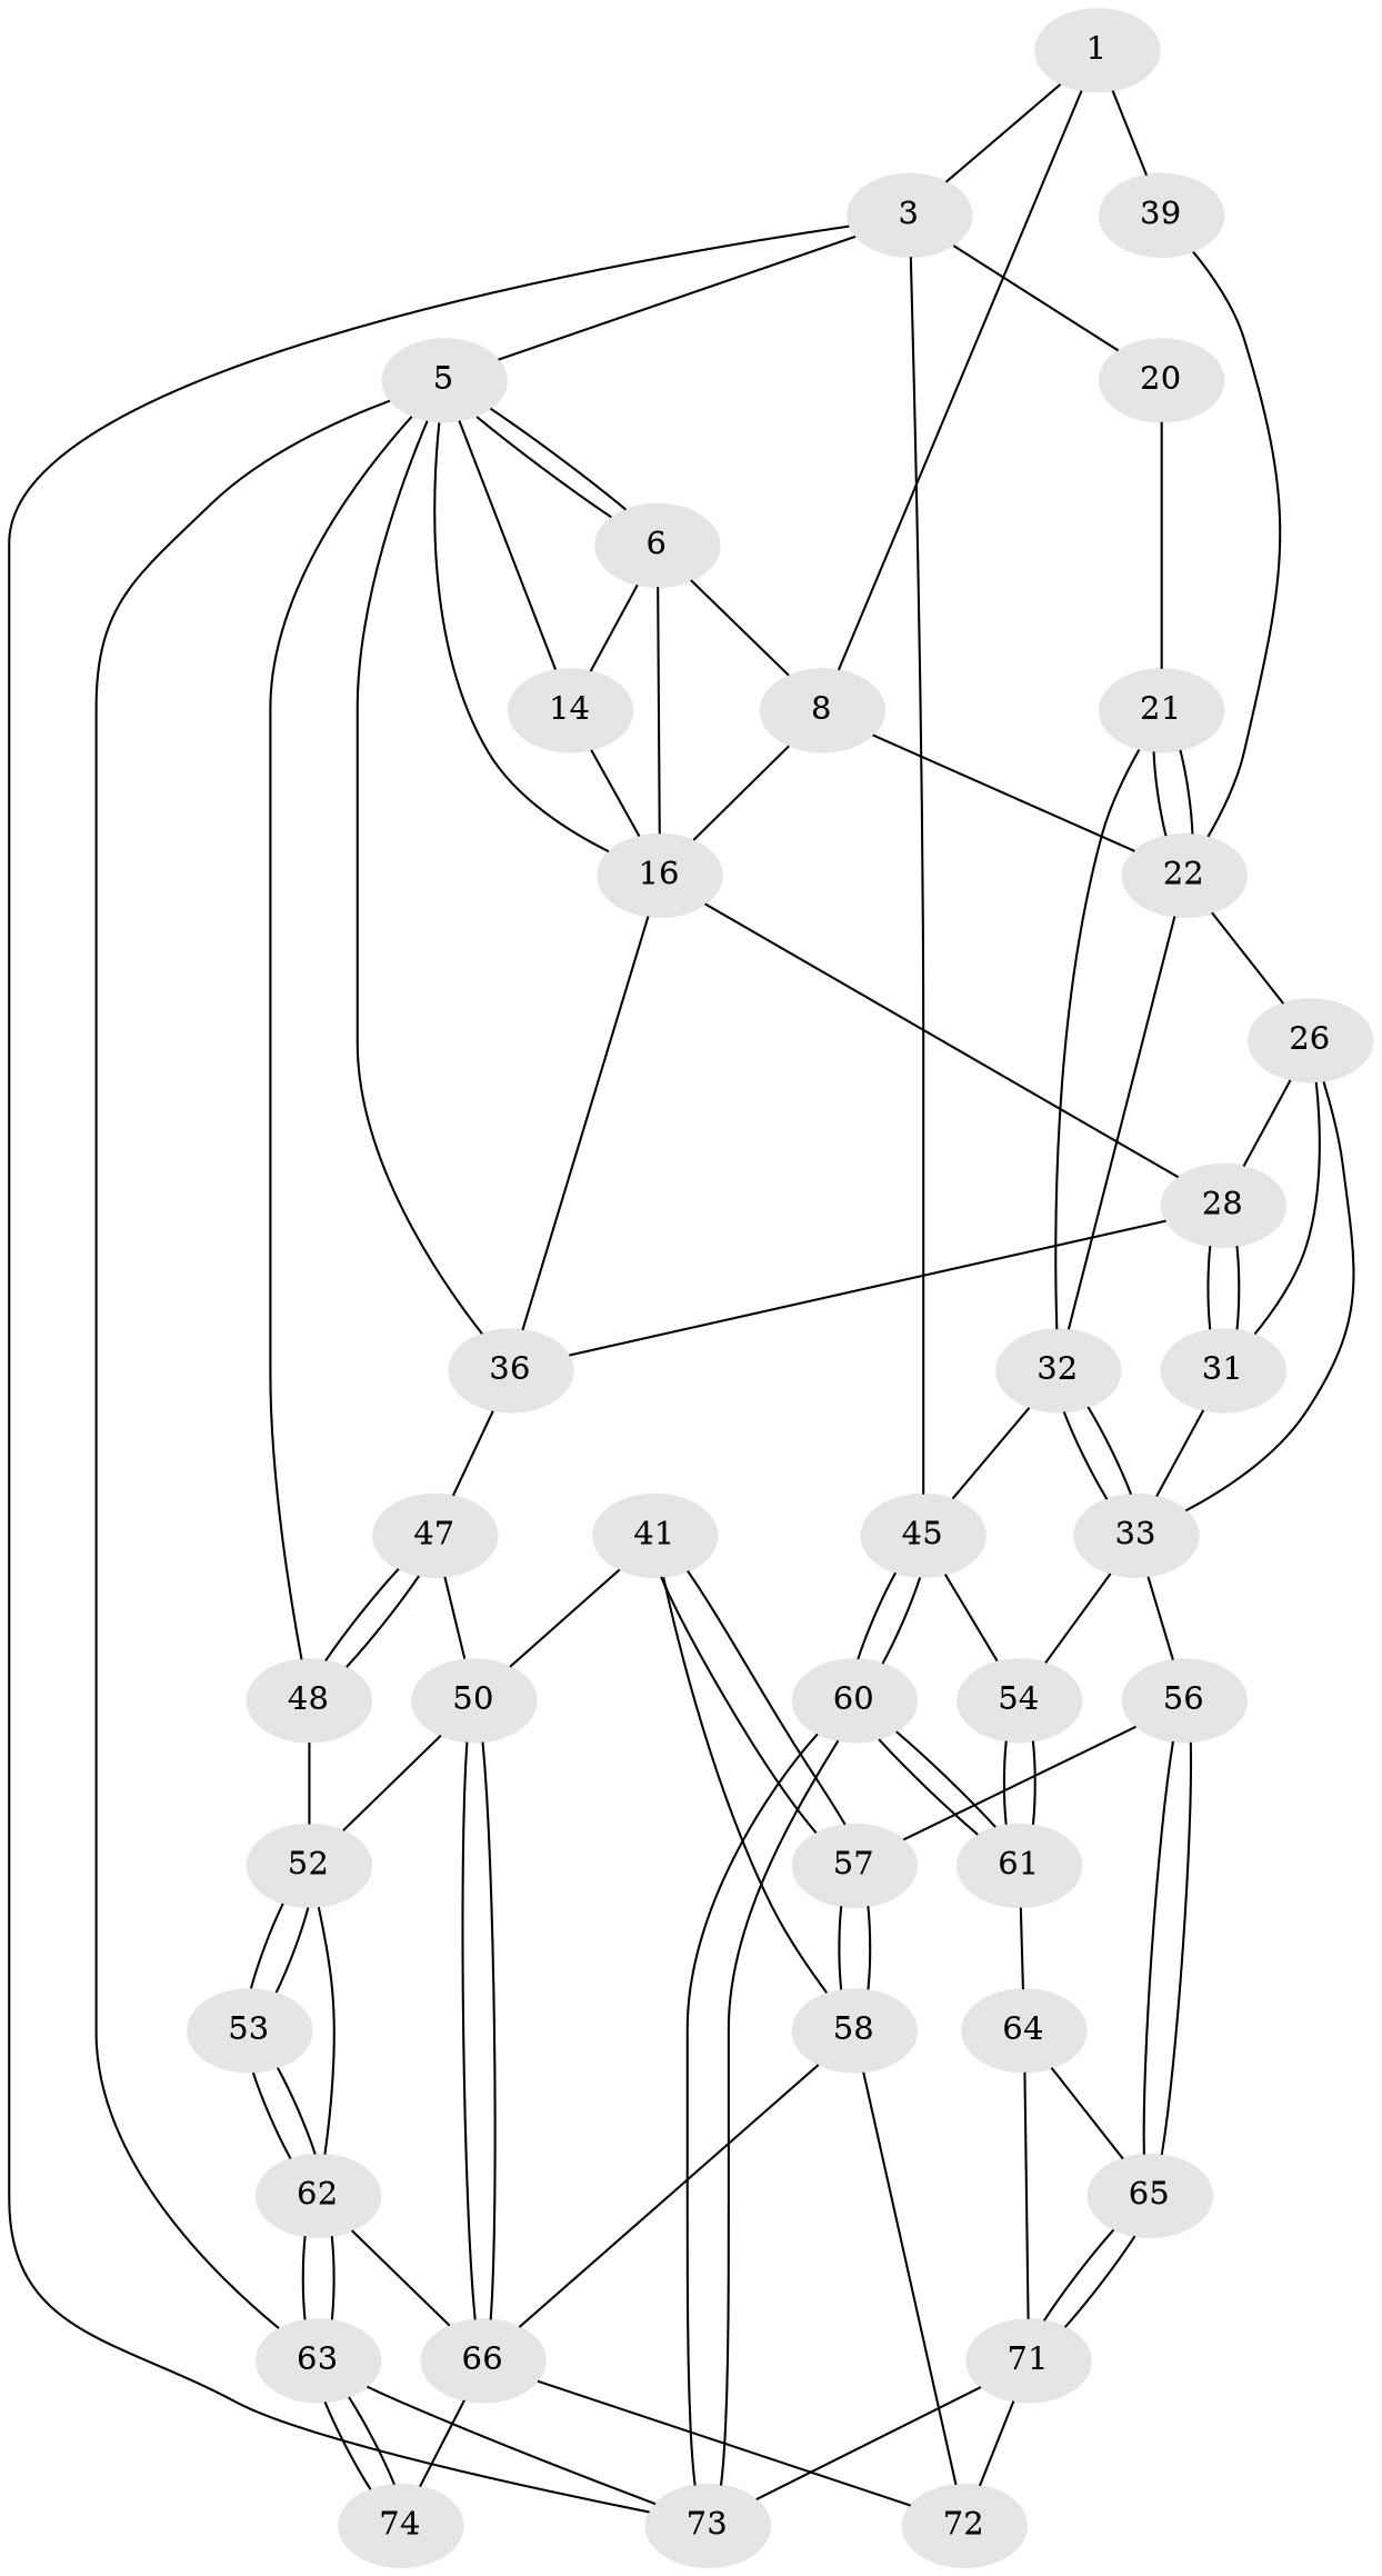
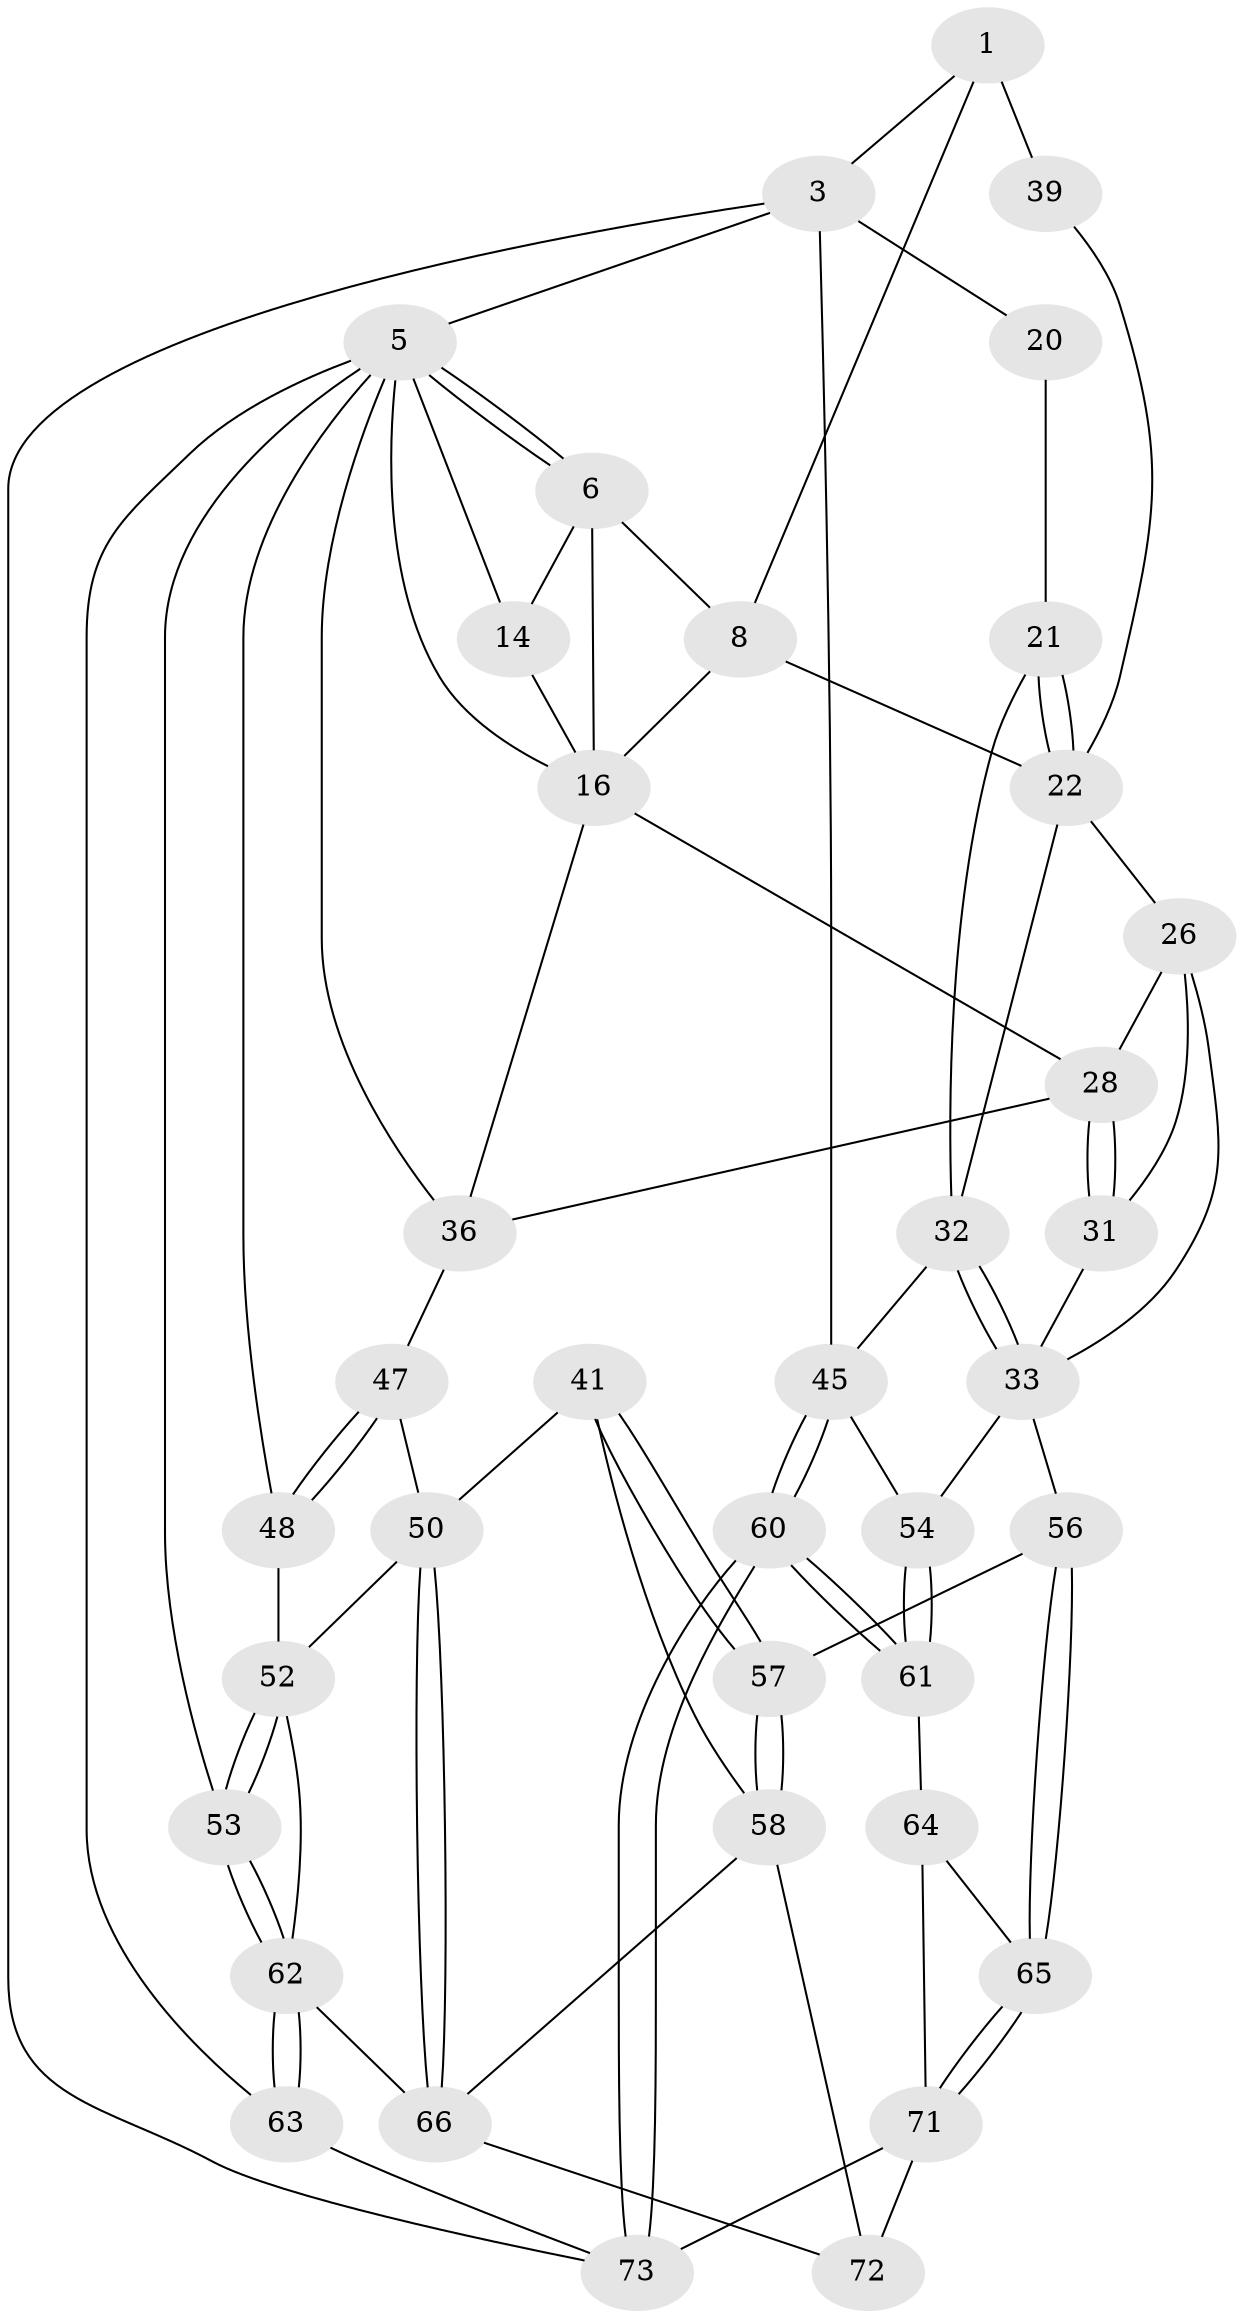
  graph {
    node [color=gray90 style=filled]
    1 [super="+7+2"]
    3 [super="+4"]
    8 [super="+9"]
    n4 [label=39]
    5 [super="+11"]
    20
    45 [super="+46"]
    73
    16 [super="+17"]
    22 [super="+25+23"]
    6 [super="+10"]
    14
    36 [super="+37"]
    48
    53
    63
    21
    54
    60
    28 [super="+29"]
    47
    52 [super="+59"]
    62 [super="+69"]
-   74
    32 [super="+39"]
    26 [super="+27+30"]
    31 [super="+40"]
    33 [super="+34+55"]
    56
    41 [super="+42"]
    50 [super="+51"]
    57
    58 [super="+70"]
    61
    65
    66 [super="+67"]
    72 [super="+75"]
    64
    71 [super="+77"]
    1 -- 3
    1 -- 8
    1 -- n4 [weight=2]
    3 -- 5
    3 -- 20 [weight=2]
    3 -- 45
    3 -- 73
    8 -- 16
    8 -- 22
    n4 -- 22
    5 -- 16
    5 -- 6
    5 -- 6
    5 -- 14
    5 -- 36
    5 -- 48
+   5 -- 53
    5 -- 63
    20 -- 21
    45 -- 54
    45 -- 60
    45 -- 60
    16 -- 36
    16 -- 28
    22 -- 32
    22 -- 26 [weight=2]
    6 -- 8
    6 -- 16
    6 -- 14
    14 -- 16
    36 -- 47
    48 -- 52
    53 -- 62
    53 -- 62
    63 -- 73
-   63 -- 74
-   63 -- 74
    21 -- 22
    21 -- 22
    21 -- 32
    54 -- 61
    54 -- 61
    60 -- 73
    60 -- 73
    60 -- 61
    60 -- 61
    28 -- 36
    28 -- 31
    28 -- 31
    47 -- 48
    47 -- 48
    47 -- 50
    52 -- 53
    52 -- 53
    52 -- 62
    62 -- 63
    62 -- 63
    62 -- 66
    32 -- 45
    32 -- 33
    32 -- 33
    26 -- 28
    26 -- 31
    26 -- 33
    31 -- 33
    33 -- 54
    33 -- 56
    56 -- 57
    56 -- 65
    56 -- 65
    41 -- 50
    41 -- 57
    41 -- 57
    41 -- 58
    50 -- 52
    50 -- 66
    50 -- 66
    57 -- 58
    57 -- 58
    58 -- 66
    58 -- 72
    61 -- 64
    65 -- 71
    65 -- 71
-   66 -- 74 [weight=2]
    66 -- 72
    64 -- 65
    64 -- 71
    71 -- 73
    71 -- 72 [weight=2]
  }
